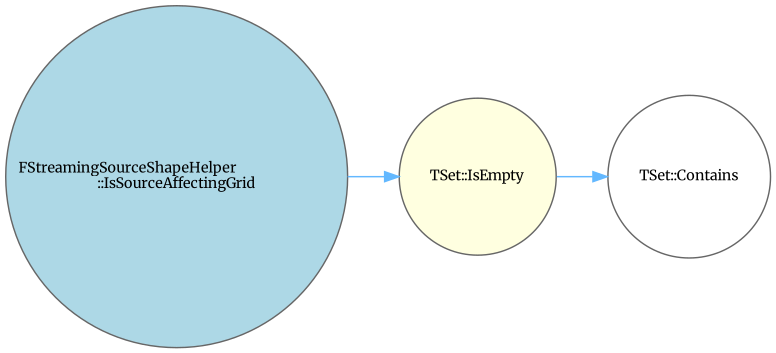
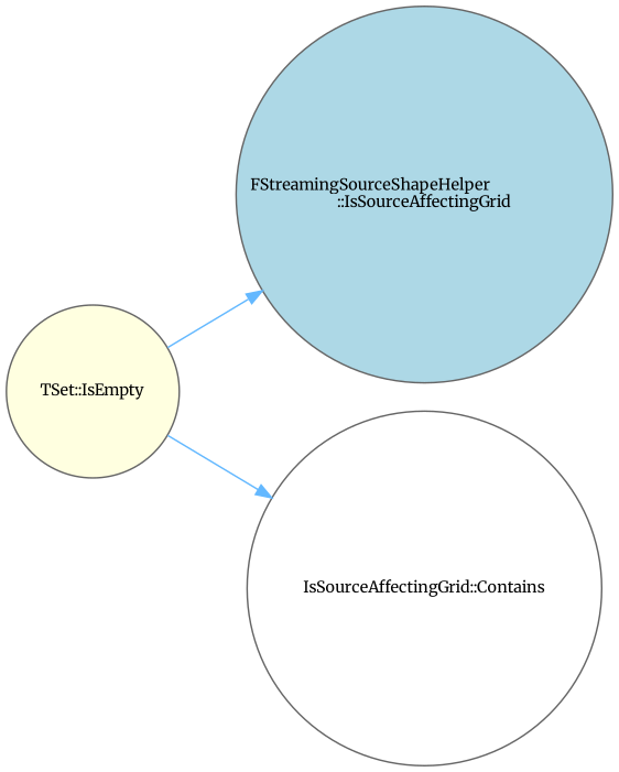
  digraph {
    fontname=Merriweather
    rankdir=LR
    node [color=grey40 fontname=Merriweather fontsize=10 shape=circle style=filled]
    edge [color=steelblue1 fontname=Merriweather fontsize=10 labelfontname=Helvetica labelfontsize=10 style=solid]
    n1 [color=gray40 fillcolor=lightblue fontcolor=black height=0.2 label="FStreamingSourceShapeHelper\l::IsSourceAffectingGrid" width=0.4]
    n2 [fillcolor=lightyellow height=0.2 label="TSet::IsEmpty" width=0.4]
-   n3 [fillcolor=white height=0.2 label="TSet::Contains" width=0.4]
-   n1 -> n2
+   n3 [fillcolor=white height=0.2 label="IsSourceAffectingGrid::Contains" width=0.4]
+   n2 -> n1
    n2 -> n3
  }
